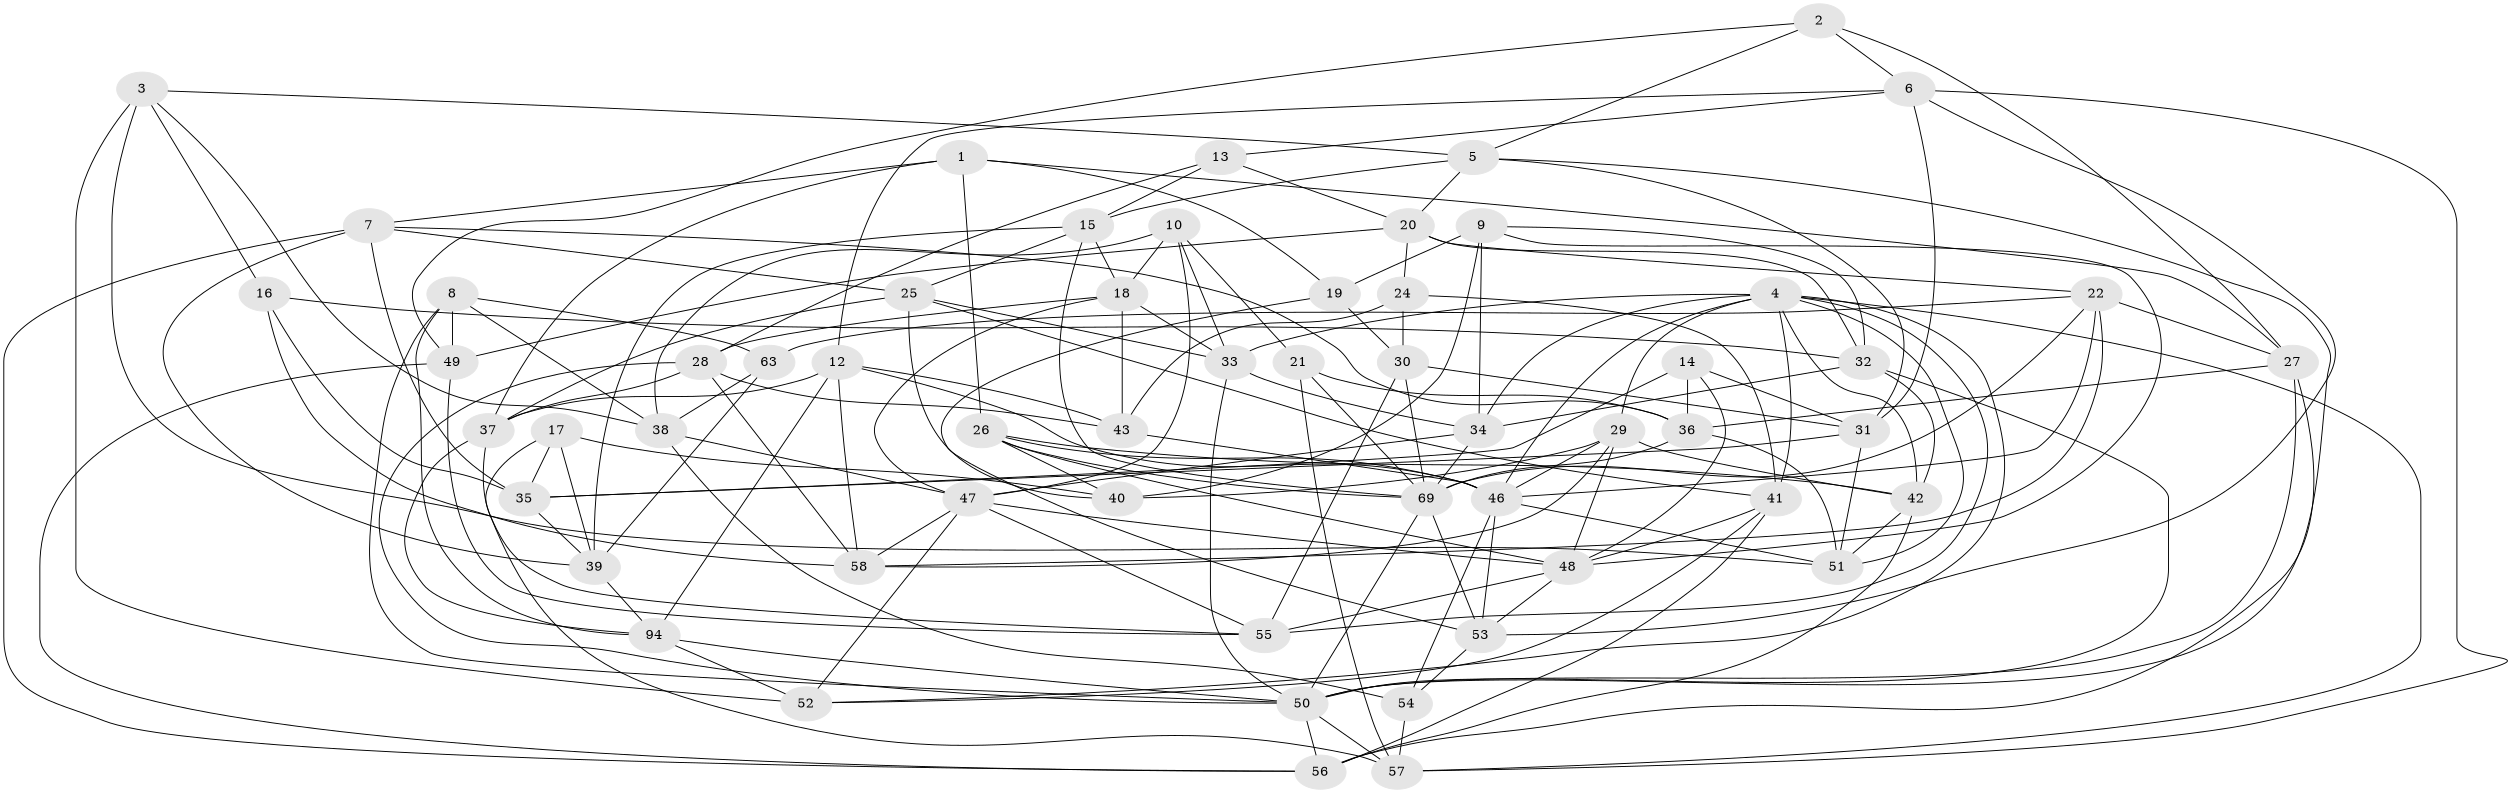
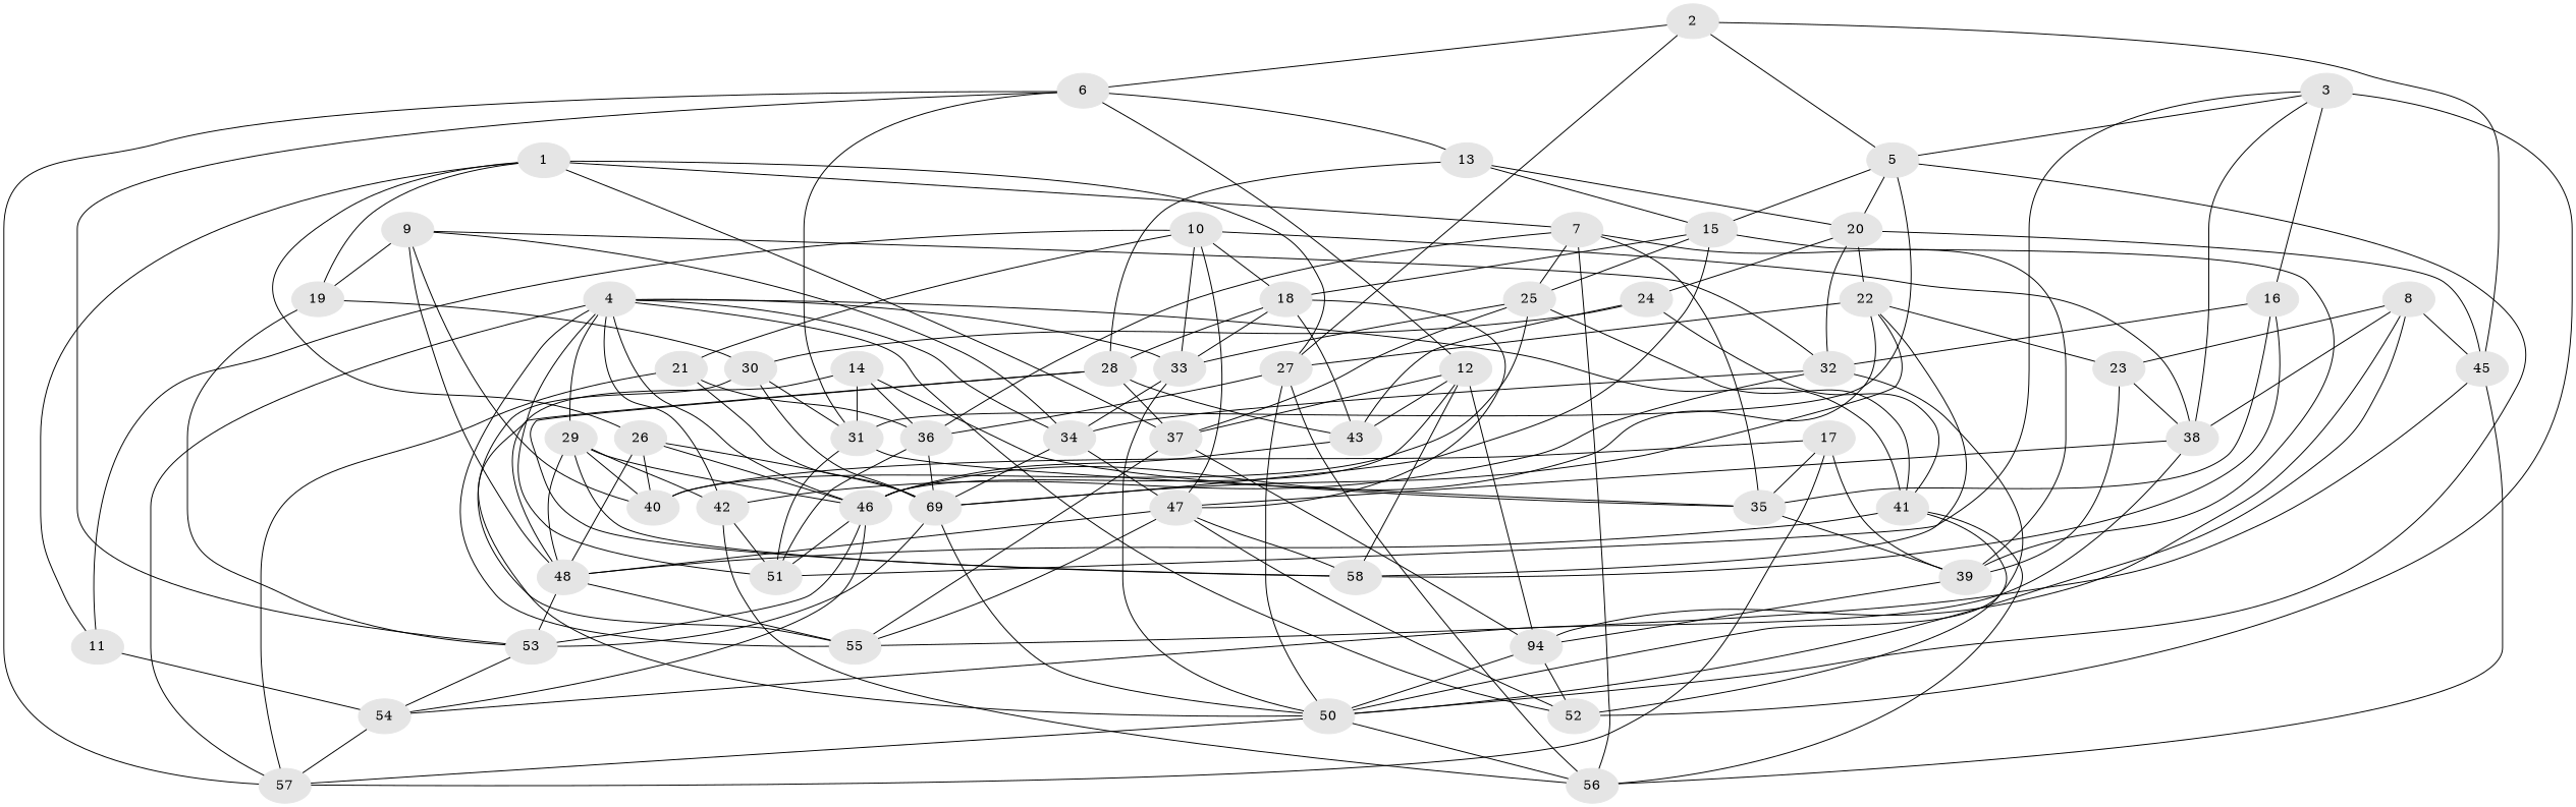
  graph {
    node [color=gray90 style=filled]
    edge [weight=1.0]
    1
    7
+   11
    19
    26
    27
    37
    25
    35
    36
    39
    56
    54
    53
    30
    42
    46
    40
    48
    n20 [label=69]
    50
    55
    n23 [label=94]
    2
    5
    6
-   45 [label=49]
+   45
    15
    20
    31
    57
    12
    13
    3
    16
    38
    51
    52
    32
    58
    47
    4
    29
    33
    34
    41
    18
    22
    24
    43
    28
    8
-   23 [label=63]
+   23
    9
    10
    21
    14
    17
    1 -- 7
+   1 -- 11
    1 -- 19
    1 -- 26
    1 -- 27
    1 -- 37
    7 -- 25
    7 -- 35
    7 -- 36
    7 -- 39
    7 -- 56
+   11 -- 54 [weight=2.0]
    19 -- 53
    19 -- 30
-   26 -- 42
    26 -- 46
    26 -- 40
    26 -- 48
    26 -- n20
    27 -- 36
    27 -- 56
    27 -- 50
    37 -- 55
    37 -- n23
    25 -- 37
    25 -- 40
    25 -- 33
    25 -- 41
    35 -- 39
    36 -- n20
    36 -- 51
    39 -- n23
    54 -- 57
    53 -- 54
    30 -- n20 [weight=2.0]
    30 -- 55
    30 -- 31
    42 -- 56
    42 -- 51
    46 -- 54
    46 -- 53
    46 -- 51
    48 -- 53
    48 -- 55
    n20 -- 53
    n20 -- 50
    50 -- 56
    50 -- 57
    n23 -- 50
    n23 -- 52
    2 -- 27
    2 -- 5
    2 -- 6
    2 -- 45
    5 -- 50
    5 -- 15
    5 -- 20
    5 -- 31
    6 -- 53
    6 -- 31
    6 -- 57
    6 -- 12
    6 -- 13
    45 -- 56
    45 -- 55
    15 -- 25
    15 -- 39
    15 -- n20
    15 -- 18
    20 -- 45
    20 -- 32
    20 -- 22
    20 -- 24
    31 -- 35
    31 -- 51
    12 -- 37
    12 -- 46
    12 -- n23
    12 -- 58
    12 -- 43
    13 -- 15
    13 -- 20
    13 -- 28
    3 -- 5
    3 -- 16
    3 -- 38
    3 -- 51
    3 -- 52 [weight=2.0]
    16 -- 35
    16 -- 32
    16 -- 58
    38 -- 54
    38 -- 47
    32 -- 42
    32 -- 50
    32 -- 34
    47 -- 48
    47 -- 55
    47 -- 52
    47 -- 58
    4 -- 42
    4 -- 46
    4 -- 55
    4 -- 57
    4 -- 51
    4 -- 52
    4 -- 29
    4 -- 33
    4 -- 34
    4 -- 41
    29 -- 42
    29 -- 46
    29 -- 40
    29 -- 48
    29 -- 58
    33 -- 50
    33 -- 34
    34 -- n20
    34 -- 47
    41 -- 56
    41 -- 48
    41 -- 52
    18 -- 47
    18 -- 33
    18 -- 43
    18 -- 28
    22 -- 27
    22 -- 46
    22 -- n20
    22 -- 58
    22 -- 23
    24 -- 30
    24 -- 41
    24 -- 43
    43 -- 46 [weight=2.0]
    28 -- 37
    28 -- 50
    28 -- 58
    28 -- 43
    8 -- 50
    8 -- n23
    8 -- 45 [weight=2.0]
    8 -- 38
    8 -- 23
    23 -- 39
    23 -- 38
    9 -- 19
    9 -- 40 [weight=2.0]
    9 -- 48
    9 -- 32
    9 -- 34
+   10 -- 11
    10 -- 38
    10 -- 47
    10 -- 33
    10 -- 18
    10 -- 21
    21 -- 36
    21 -- n20
    21 -- 57
    14 -- 35
    14 -- 36
    14 -- 48
    14 -- 31
    17 -- 35
    17 -- 39
    17 -- 40
    17 -- 57
  }
